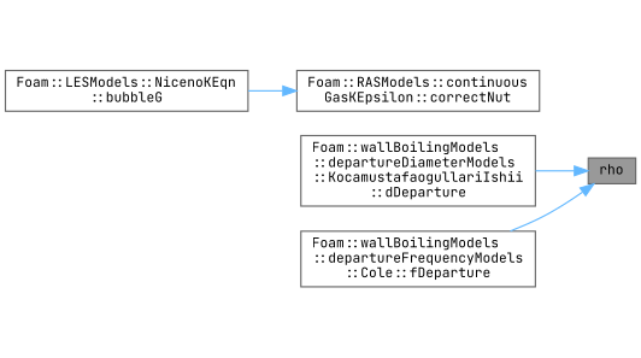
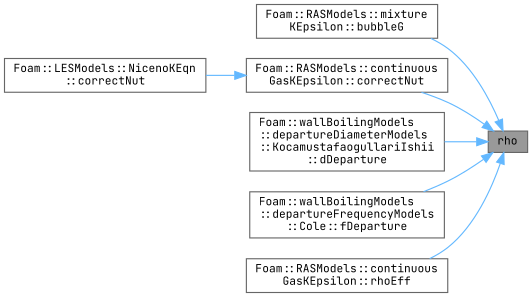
  digraph {
    fontname="JetBrains Mono"
    rankdir=RL
    node [color=grey40 fillcolor=white fontname="JetBrains Mono" fontsize=10 shape=box style=filled]
    edge [color=steelblue1 dir=back fontname="JetBrains Mono" fontsize=10 labelfontname=Helvetica labelfontsize=10 style=solid]
    n1 [color=gray40 fillcolor=grey60 fontcolor=black height=0.2 label=rho width=0.4]
+   n2 [height=0.2 label="Foam::RASModels::mixture\lKEpsilon::bubbleG" width=0.4]
    n3 [height=0.2 label="Foam::RASModels::continuous\lGasKEpsilon::correctNut" width=0.4]
    n4 [height=0.2 label="Foam::wallBoilingModels\l::departureDiameterModels\l::KocamustafaogullariIshii\l::dDeparture" width=0.4]
    n5 [height=0.2 label="Foam::wallBoilingModels\l::departureFrequencyModels\l::Cole::fDeparture" width=0.4]
-   n7 [height=0.2 label="Foam::LESModels::NicenoKEqn\l::bubbleG" width=0.4]
+   n6 [height=0.2 label="Foam::RASModels::continuous\lGasKEpsilon::rhoEff" width=0.4]
+   n7 [height=0.2 label="Foam::LESModels::NicenoKEqn\l::correctNut" width=0.4]
+   n1 -> n2
+   n1 -> n3
    n1 -> n4
    n1 -> n5
+   n1 -> n6
    n3 -> n7
  }
